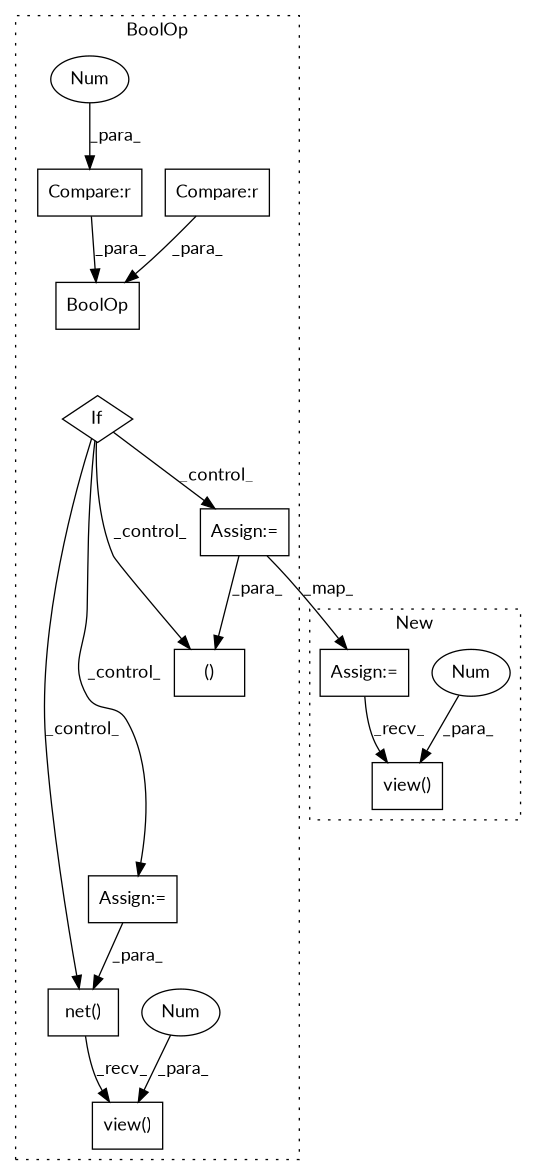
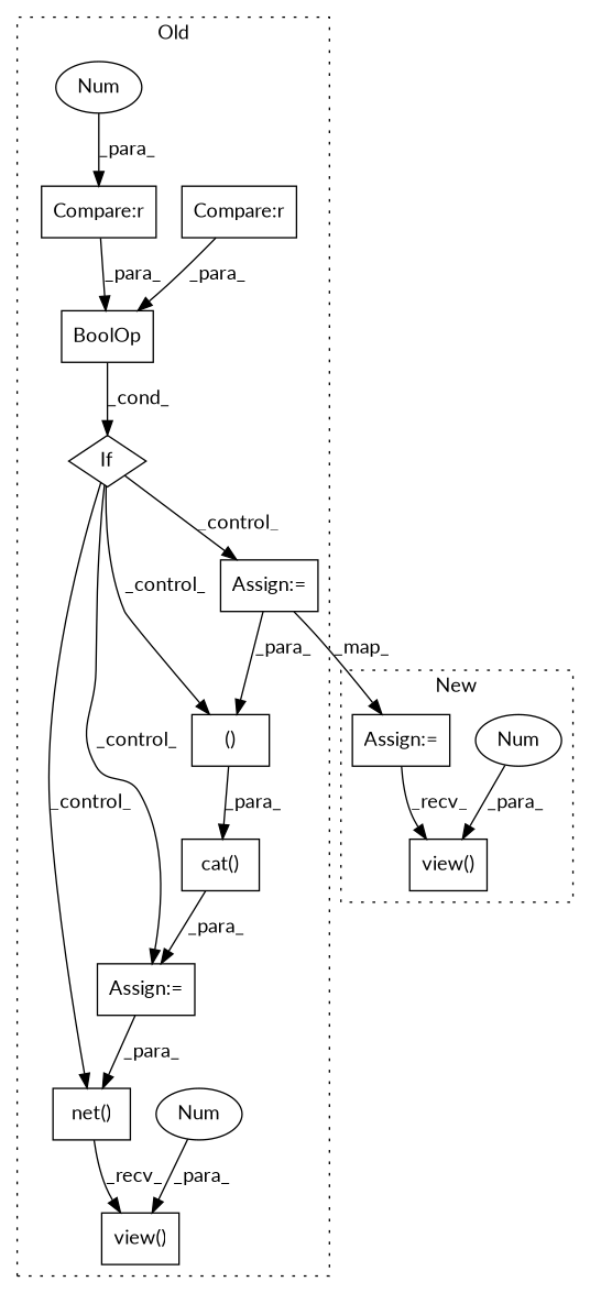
  digraph {
    fontname=Lato
    node [a=75 fontname=Lato l=3 s=12068 shape=box]
    edge [fontname=Lato]
    n1 [l="9,1" label="net()" s="12295,12305"]
    n2 [a=54 label="()" s=12224]
    n3 [a=96 l="3,14" label=If s="12065,12108" shape=diamond]
    n4 [a=40 l=17 label="Compare:r"]
    n5 [a=40 l=18 label="Compare:r" s=12090]
    n6 [l="7,1" label="view()" s="12337,12352"]
    n7 [a=72 l=40 label=BoolOp]
+   n8 [l="10,8" label="cat()" s="12207,12228"]
    n9 [a=76 l=2 label=Num s=12350 shape=ellipse]
    n10 [a=76 l=1 label=Num s=12084 shape=ellipse]
    n11 [a=68 label="Assign:=" s=12204]
    n12 [a=68 label="Assign:=" s=12128]
    n13 [l="7,1" label="view()" s="5593,5608"]
    n14 [a=76 l=2 label=Num s=5606 shape=ellipse]
    n15 [a=68 label="Assign:=" s=5564]
    subgraph cluster_1 {
-     label=BoolOp
+     label=Old
      style=dotted
      n1
      n2
      n3
      n4
      n5
      n6
      n7
+     n8
      n9
      n10
      n11
      n12
    }
    subgraph cluster_2 {
      label=New
      style=dotted
      n13
      n14
      n15
    }
    n1 -> n6 [label=_recv_]
+   n2 -> n8 [label=_para_]
    n3 -> n1 [label=_control_]
    n3 -> n2 [label=_control_]
    n3 -> n11 [label=_control_]
    n3 -> n12 [label=_control_]
    n4 -> n7 [label=_para_]
    n5 -> n7 [label=_para_]
+   n7 -> n3 [label=_cond_]
+   n8 -> n11 [label=_para_]
    n9 -> n6 [label=_para_]
    n10 -> n4 [label=_para_]
    n11 -> n1 [label=_para_]
    n12 -> n2 [label=_para_]
    n12 -> n15 [label=_map_]
    n14 -> n13 [label=_para_]
    n15 -> n13 [label=_recv_]
  }
